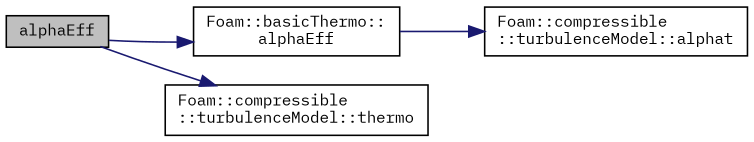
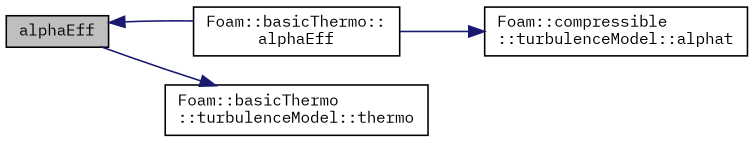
  digraph {
    fontname="IBM Plex Mono"
    rankdir=LR
    node [color=black fontname="IBM Plex Mono" fontsize=10 shape=record]
    edge [color=midnightblue fontname="IBM Plex Mono" fontsize=10 labelfontname=FreeSans labelfontsize=10 style=solid]
    n1 [fillcolor=grey75 fontcolor=black height=0.2 label=alphaEff style=filled width=0.4]
    n2 [height=0.2 label="Foam::basicThermo::\lalphaEff" width=0.4]
-   n3 [height=0.2 label="Foam::compressible\l::turbulenceModel::thermo" width=0.4]
+   n3 [height=0.2 label="Foam::basicThermo\l::turbulenceModel::thermo" width=0.4]
    n4 [height=0.2 label="Foam::compressible\l::turbulenceModel::alphat" width=0.4]
-   n1 -> n2
+   n2 -> n1
    n1 -> n3
    n2 -> n4
  }
